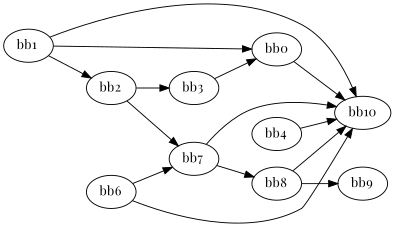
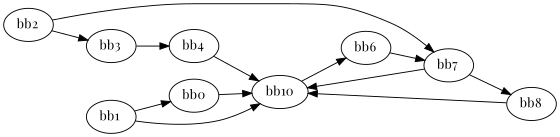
  digraph {
    fontname="Playfair Display"
    rankdir=LR
    node [fontname="Playfair Display"]
    edge [fontname="Playfair Display"]
    n1 [label="bb0\l"]
    n2 [label="bb10\l"]
    n3 [label="bb1\l"]
    n4 [label="bb2\l"]
    n5 [label="bb3\l"]
    n6 [label="bb7\l"]
    n7 [label="bb4\l"]
    n8 [label="bb6\l"]
-   n9 [label="bb9\l"]
    n10 [label="bb8\l"]
    n1 -> n2
    n3 -> n1
    n3 -> n2
-   n3 -> n4
    n4 -> n5
    n4 -> n6
-   n5 -> n1
+   n5 -> n7
    n6 -> n2
    n6 -> n10
    n7 -> n2
-   n8 -> n2
+   n2 -> n8
    n8 -> n6
    n10 -> n2
-   n10 -> n9
  }
